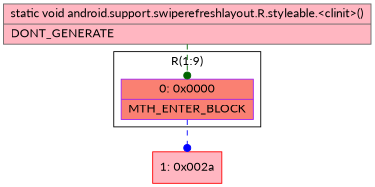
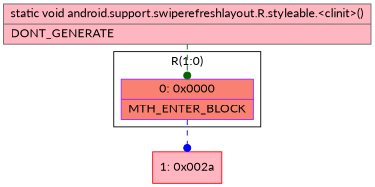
  digraph {
    fontname=Lato
    node [shape=record style=filled fillcolor=lightpink fontname=Lato]
    edge [style=dashed arrowhead=dot fontname=Lato]
    n1 [color=purple label="{0\:\ 0x0000|MTH_ENTER_BLOCK\l}" fillcolor=salmon]
    n2 [color=red label="{1\:\ 0x002a}"]
    n3 [label="{static void android.support.swiperefreshlayout.R.styleable.\<clinit\>()  | DONT_GENERATE\l}" color=gray40]
    subgraph cluster_1 {
-     label="R(1:9)"
+     label="R(1:0)"
      n1
    }
    n1 -> n2 [color=blue]
    n3 -> n1 [color=darkgreen]
  }
